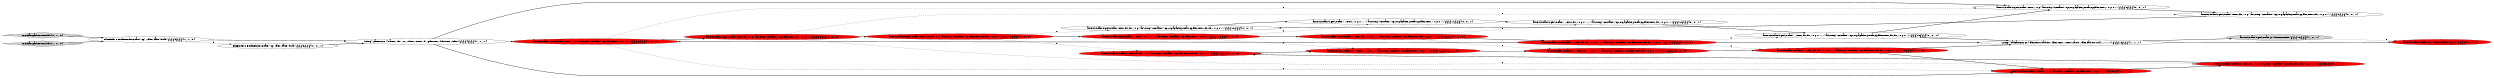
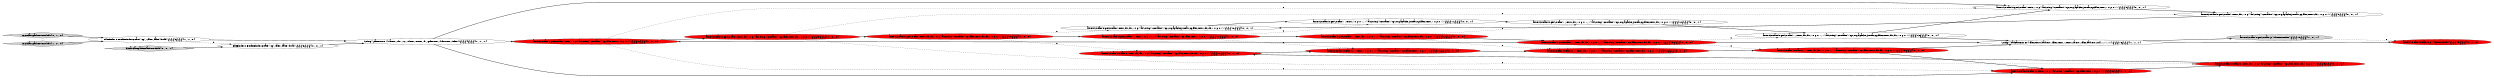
  digraph {
    rankdir=LR
    node [fillcolor=red shape=ellipse style=filled]
    edge [style=bold]
    n1 [fillcolor=lightgray label="c02_classpathRoot_subdir['0', '1', '0']" shape=diamond]
    n2 [fillcolor=white label="FileFinder x = FileFinder.create().cp(,\"/files\",false).build()@@@3@@@['1', '1', '0']"]
    n3 [label="assertStream(x.getStream(\" / test1/dir/dir/\" + p + \" / \")).asString().contains(\"(cp:/files/test1/dir/dir/\" + p + \"(\")@@@13@@@['1', '0', '0']"]
    n4 [fillcolor=white label="assertStream(x.getStream(\" / test1/dir/dir/\" + p + \" / \")).asString().contains(\"(cp:/org/apache/juneau/cp/files/test1/dir/dir/\" + p + \"(\")@@@13@@@['0', '0', '1']"]
    n5 [label="assertStream(x.getStream(\"test1/\" + p)).asString().contains(\"(cp:/files/test1/\" + p + \"(\")@@@8@@@['1', '0', '0']"]
    n6 [fillcolor=white label="String(( badPatterns = {\"files/test1/bad.txt\",\"files/test1/../test1/_a.txt\",\"files/bad.txt\",null,\"\",\".\",\"..\"}@@@15@@@['1', '1', '1']"]
    n7 [label="assertStream(stream(x,\" / test1/dir/dir/\" + p + \" / \")).asString().contains(\"(cp:/files/test1/dir/dir/\" + p + \"(\")@@@13@@@['0', '1', '0']"]
+   n8 [fillcolor=lightgray label="d02a_classpathRelative_subdir['0', '0', '1']" shape=diamond]
    n9 [fillcolor=white label="FileFinder x = FileFinder.create().cp(,\"files\",false).build()@@@3@@@['0', '0', '1']"]
    n10 [label="assertStream(x.getStream(\"test1/dir/\" + p)).asString().contains(\"(cp:/files/test1/dir/\" + p + \"(\")@@@9@@@['1', '0', '0']"]
    n11 [label="assertStream(x.getStream(\"test1/dir/dir/\" + p)).asString().contains(\"(cp:/files/test1/dir/dir/\" + p + \"(\")@@@10@@@['1', '0', '0']"]
    n12 [fillcolor=white label="assertStream(x.getStream(\"test1/dir/\" + p)).asString().contains(\"(cp:/org/apache/juneau/cp/files/test1/dir/\" + p + \"(\")@@@9@@@['0', '0', '1']"]
    n13 [label="assertStream(stream(x,\"test1/dir/\" + p)).asString().contains(\"(cp:/files/test1/dir/\" + p + \"(\")@@@9@@@['0', '1', '0']"]
    n14 [label="assertStream(stream(x,\"test1/dir/dir/\" + p)).asString().contains(\"(cp:/files/test1/dir/dir/\" + p + \"(\")@@@10@@@['0', '1', '0']"]
    n15 [label="assertStream(stream(x,\" / test1/\" + p + \" / \")).asString().contains(\"(cp:/files/test1/\" + p + \"(\")@@@11@@@['0', '1', '0']"]
    n16 [fillcolor=white label="assertStream(x.getStream(\"test1/\" + p)).asString().contains(\"(cp:/org/apache/juneau/cp/files/test1/\" + p + \"(\")@@@8@@@['0', '0', '1']"]
    n17 [fillcolor=lightgray label="assertStream(x.getStream(p)).doesNotExist()@@@19@@@['1', '0', '1']"]
    n18 [label="assertStream(stream(x,p)).doesNotExist()@@@19@@@['0', '1', '0']"]
    n19 [label="assertStream(stream(x,\"test1/\" + p)).asString().contains(\"(cp:/files/test1/\" + p + \"(\")@@@8@@@['0', '1', '0']"]
    n20 [fillcolor=white label="assertStream(x.getStream(\"test1/dir/dir/\" + p)).asString().contains(\"(cp:/org/apache/juneau/cp/files/test1/dir/dir/\" + p + \"(\")@@@10@@@['0', '0', '1']"]
    n21 [fillcolor=white label="assertStream(x.getStream(\" / test1/\" + p + \" / \")).asString().contains(\"(cp:/org/apache/juneau/cp/files/test1/\" + p + \"(\")@@@11@@@['0', '0', '1']"]
    n22 [label="assertStream(x.getStream(\" / test1/\" + p + \" / \")).asString().contains(\"(cp:/files/test1/\" + p + \"(\")@@@11@@@['1', '0', '0']"]
    n23 [label="assertStream(stream(x,\" / test1/dir/\" + p + \" / \")).asString().contains(\"(cp:/files/test1/dir/\" + p + \"(\")@@@12@@@['0', '1', '0']"]
    n24 [fillcolor=white label="String(( patterns = {\"_a.txt\",\"_b\",\".c\",\".d.txt\",\"e.txt\",\"f\",\"g_foo.txt\",\"h.foo.txt\",\"i_foo\"}@@@4@@@['1', '1', '1']"]
    n25 [label="assertStream(x.getStream(\" / test1/dir/\" + p + \" / \")).asString().contains(\"(cp:/files/test1/dir/\" + p + \"(\")@@@12@@@['1', '0', '0']"]
    n26 [fillcolor=white label="assertStream(x.getStream(\" / test1/dir/\" + p + \" / \")).asString().contains(\"(cp:/org/apache/juneau/cp/files/test1/dir/\" + p + \"(\")@@@12@@@['0', '0', '1']"]
    n27 [fillcolor=lightgray label="c02_classpathRoot_subdir['1', '0', '0']" shape=diamond]
    n1 -> n2
    n2 -> n9 [label=0 style=dashed]
    n2 -> n24
    n3 -> n4 [label=0 style=dashed]
    n3 -> n5
    n3 -> n6
    n3 -> n7 [label=0 style=dashed]
    n4 -> n6
    n4 -> n16
    n5 -> n10
    n5 -> n16 [label=0 style=dashed]
    n5 -> n19 [label=0 style=dashed]
    n6 -> n17
    n6 -> n18
    n7 -> n6
    n7 -> n19
+   n8 -> n9
    n9 -> n24
    n10 -> n11
    n10 -> n12 [label=0 style=dashed]
    n10 -> n13 [label=0 style=dashed]
    n11 -> n14 [label=0 style=dashed]
    n11 -> n20 [label=0 style=dashed]
    n11 -> n22
    n12 -> n20
    n13 -> n14
    n14 -> n15
    n15 -> n23
    n16 -> n12
    n17 -> n18 [label=0 style=dashed]
    n19 -> n13
    n20 -> n21
    n21 -> n26
    n22 -> n15 [label=0 style=dashed]
    n22 -> n21 [label=0 style=dashed]
    n22 -> n25
    n23 -> n7
    n24 -> n5
    n24 -> n16
    n24 -> n19
    n25 -> n3
    n25 -> n23 [label=0 style=dashed]
    n25 -> n26 [label=0 style=dashed]
    n26 -> n4
    n27 -> n2
  }
